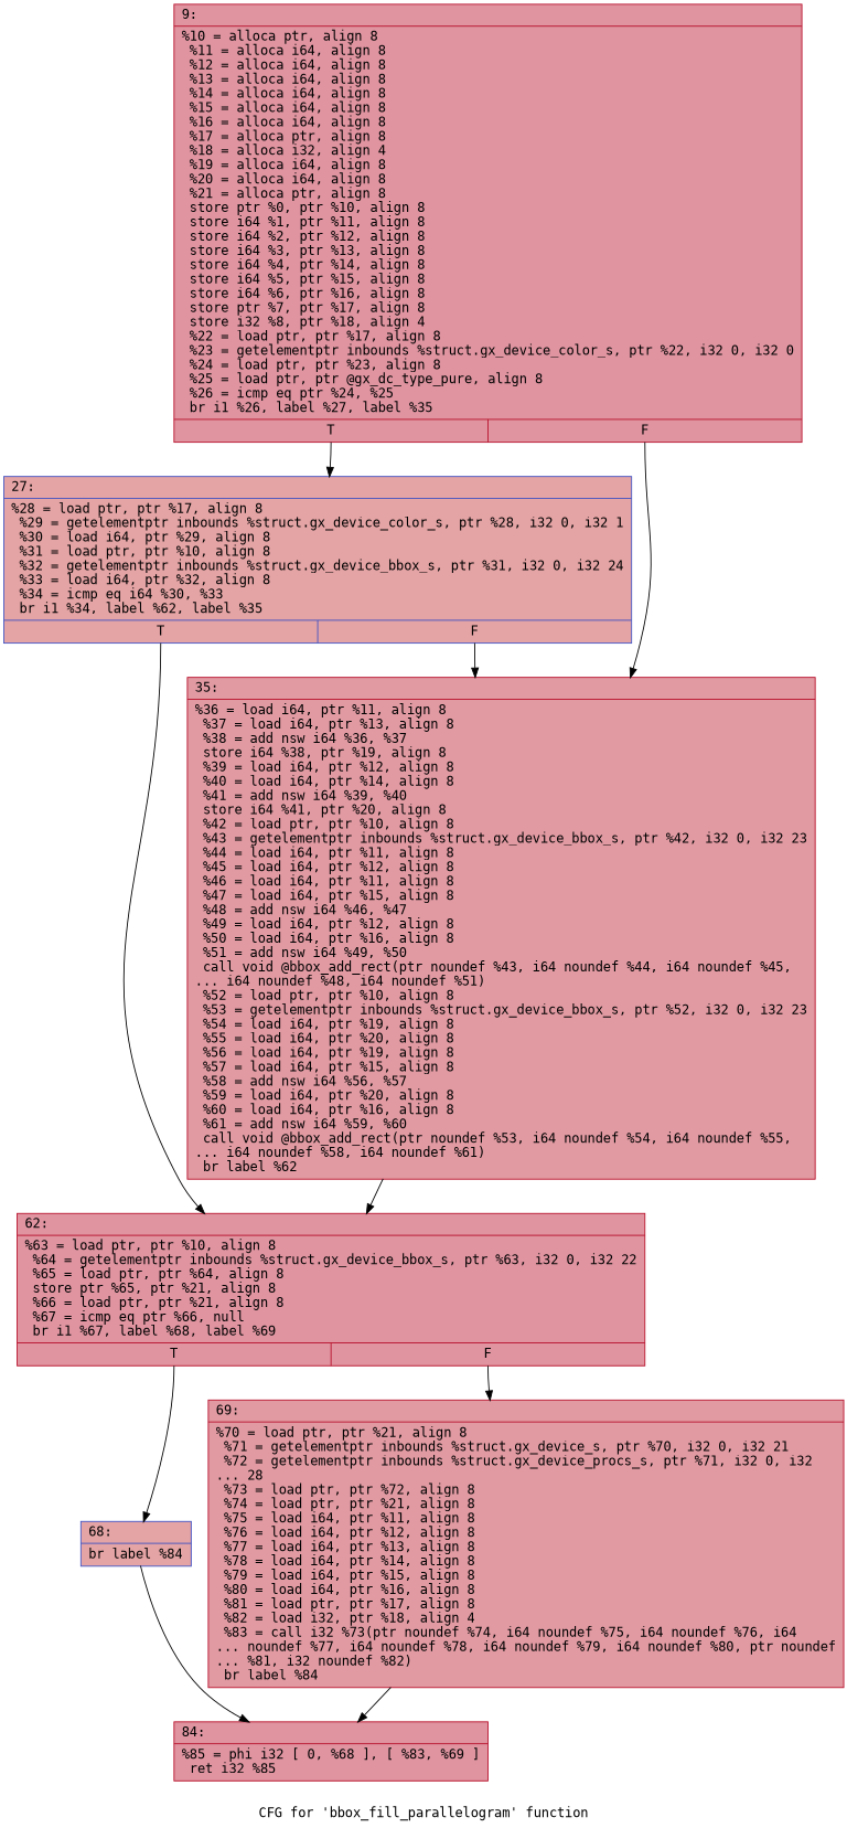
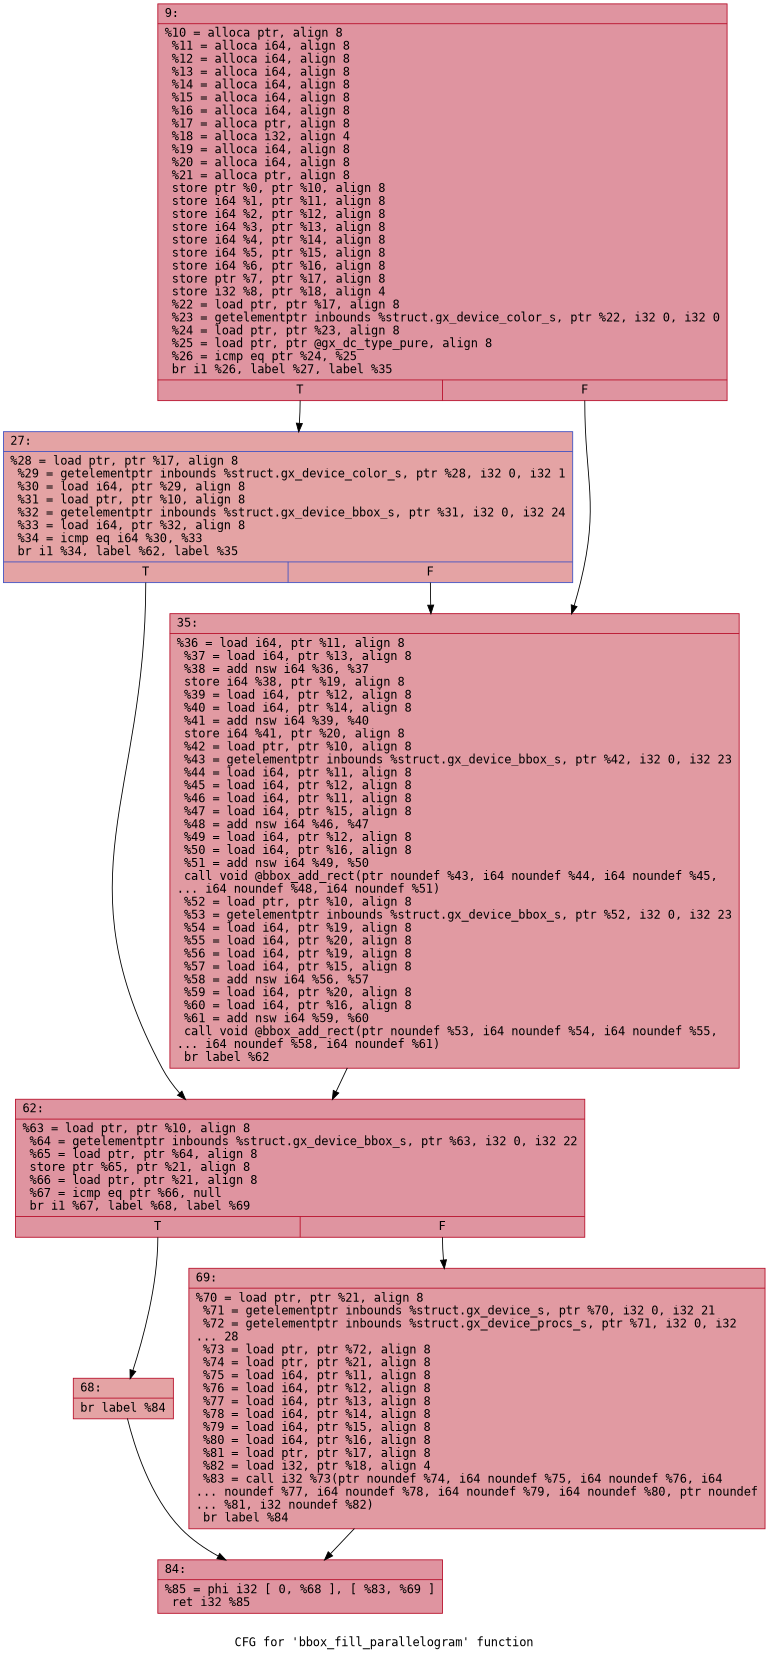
  digraph {
    label="CFG for 'bbox_fill_parallelogram' function"
    fontname="DejaVu Sans Mono"
    node [color="#b70d28ff" fillcolor="#b70d2870" fontname="DejaVu Sans Mono" shape=record style=filled]
    edge [fontname="DejaVu Sans Mono"]
    n1 [label="{9:\l|  %10 = alloca ptr, align 8\l  %11 = alloca i64, align 8\l  %12 = alloca i64, align 8\l  %13 = alloca i64, align 8\l  %14 = alloca i64, align 8\l  %15 = alloca i64, align 8\l  %16 = alloca i64, align 8\l  %17 = alloca ptr, align 8\l  %18 = alloca i32, align 4\l  %19 = alloca i64, align 8\l  %20 = alloca i64, align 8\l  %21 = alloca ptr, align 8\l  store ptr %0, ptr %10, align 8\l  store i64 %1, ptr %11, align 8\l  store i64 %2, ptr %12, align 8\l  store i64 %3, ptr %13, align 8\l  store i64 %4, ptr %14, align 8\l  store i64 %5, ptr %15, align 8\l  store i64 %6, ptr %16, align 8\l  store ptr %7, ptr %17, align 8\l  store i32 %8, ptr %18, align 4\l  %22 = load ptr, ptr %17, align 8\l  %23 = getelementptr inbounds %struct.gx_device_color_s, ptr %22, i32 0, i32 0\l  %24 = load ptr, ptr %23, align 8\l  %25 = load ptr, ptr @gx_dc_type_pure, align 8\l  %26 = icmp eq ptr %24, %25\l  br i1 %26, label %27, label %35\l|{<s0>T|<s1>F}}"]
    n2 [color="#3d50c3ff" fillcolor="#c32e3170" label="{27:\l|  %28 = load ptr, ptr %17, align 8\l  %29 = getelementptr inbounds %struct.gx_device_color_s, ptr %28, i32 0, i32 1\l  %30 = load i64, ptr %29, align 8\l  %31 = load ptr, ptr %10, align 8\l  %32 = getelementptr inbounds %struct.gx_device_bbox_s, ptr %31, i32 0, i32 24\l  %33 = load i64, ptr %32, align 8\l  %34 = icmp eq i64 %30, %33\l  br i1 %34, label %62, label %35\l|{<s0>T|<s1>F}}"]
    n3 [fillcolor="#bb1b2c70" label="{35:\l|  %36 = load i64, ptr %11, align 8\l  %37 = load i64, ptr %13, align 8\l  %38 = add nsw i64 %36, %37\l  store i64 %38, ptr %19, align 8\l  %39 = load i64, ptr %12, align 8\l  %40 = load i64, ptr %14, align 8\l  %41 = add nsw i64 %39, %40\l  store i64 %41, ptr %20, align 8\l  %42 = load ptr, ptr %10, align 8\l  %43 = getelementptr inbounds %struct.gx_device_bbox_s, ptr %42, i32 0, i32 23\l  %44 = load i64, ptr %11, align 8\l  %45 = load i64, ptr %12, align 8\l  %46 = load i64, ptr %11, align 8\l  %47 = load i64, ptr %15, align 8\l  %48 = add nsw i64 %46, %47\l  %49 = load i64, ptr %12, align 8\l  %50 = load i64, ptr %16, align 8\l  %51 = add nsw i64 %49, %50\l  call void @bbox_add_rect(ptr noundef %43, i64 noundef %44, i64 noundef %45,\l... i64 noundef %48, i64 noundef %51)\l  %52 = load ptr, ptr %10, align 8\l  %53 = getelementptr inbounds %struct.gx_device_bbox_s, ptr %52, i32 0, i32 23\l  %54 = load i64, ptr %19, align 8\l  %55 = load i64, ptr %20, align 8\l  %56 = load i64, ptr %19, align 8\l  %57 = load i64, ptr %15, align 8\l  %58 = add nsw i64 %56, %57\l  %59 = load i64, ptr %20, align 8\l  %60 = load i64, ptr %16, align 8\l  %61 = add nsw i64 %59, %60\l  call void @bbox_add_rect(ptr noundef %53, i64 noundef %54, i64 noundef %55,\l... i64 noundef %58, i64 noundef %61)\l  br label %62\l}"]
    n4 [label="{62:\l|  %63 = load ptr, ptr %10, align 8\l  %64 = getelementptr inbounds %struct.gx_device_bbox_s, ptr %63, i32 0, i32 22\l  %65 = load ptr, ptr %64, align 8\l  store ptr %65, ptr %21, align 8\l  %66 = load ptr, ptr %21, align 8\l  %67 = icmp eq ptr %66, null\l  br i1 %67, label %68, label %69\l|{<s0>T|<s1>F}}"]
-   n5 [color="#3d50c3ff" fillcolor="#c32e3170" label="{68:\l|  br label %84\l}"]
+   n5 [fillcolor="#c32e3170" label="{68:\l|  br label %84\l}"]
    n6 [fillcolor="#bb1b2c70" label="{69:\l|  %70 = load ptr, ptr %21, align 8\l  %71 = getelementptr inbounds %struct.gx_device_s, ptr %70, i32 0, i32 21\l  %72 = getelementptr inbounds %struct.gx_device_procs_s, ptr %71, i32 0, i32\l... 28\l  %73 = load ptr, ptr %72, align 8\l  %74 = load ptr, ptr %21, align 8\l  %75 = load i64, ptr %11, align 8\l  %76 = load i64, ptr %12, align 8\l  %77 = load i64, ptr %13, align 8\l  %78 = load i64, ptr %14, align 8\l  %79 = load i64, ptr %15, align 8\l  %80 = load i64, ptr %16, align 8\l  %81 = load ptr, ptr %17, align 8\l  %82 = load i32, ptr %18, align 4\l  %83 = call i32 %73(ptr noundef %74, i64 noundef %75, i64 noundef %76, i64\l... noundef %77, i64 noundef %78, i64 noundef %79, i64 noundef %80, ptr noundef\l... %81, i32 noundef %82)\l  br label %84\l}"]
    n7 [label="{84:\l|  %85 = phi i32 [ 0, %68 ], [ %83, %69 ]\l  ret i32 %85\l}"]
    n1 -> n2 [tailport=s0]
    n1 -> n3 [tailport=s1]
    n2 -> n3 [tailport=s1]
    n2 -> n4 [tailport=s0]
    n3 -> n4
    n4 -> n5 [tailport=s0]
    n4 -> n6 [tailport=s1]
    n5 -> n7
    n6 -> n7
  }
